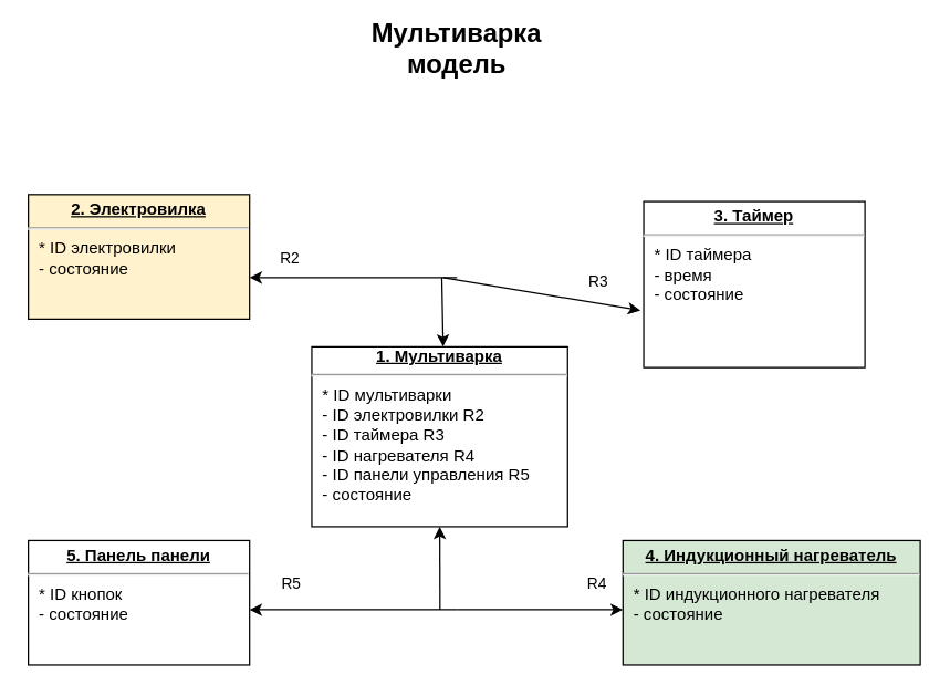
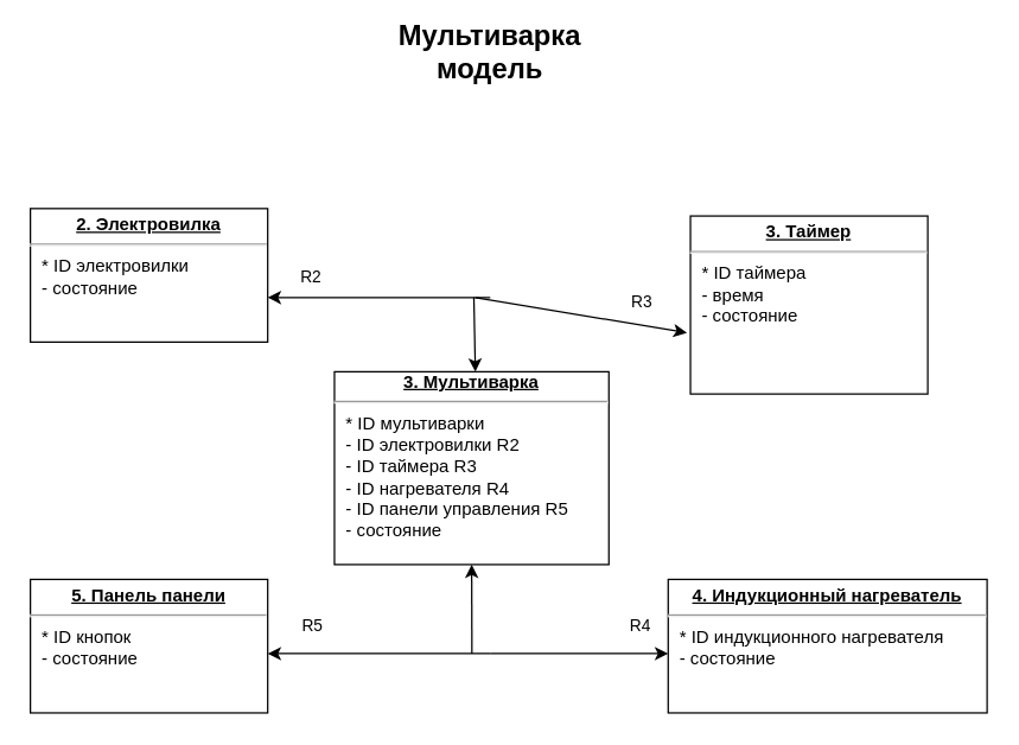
  <mxCell id="0" />
  <mxCell id="1" parent="0" />
- <mxCell id="2" value="&lt;div style=&quot;text-align: center;&quot;&gt;&lt;u style=&quot;background-color: initial;&quot;&gt;&lt;b&gt;1. Мультиварка&lt;/b&gt;&lt;/u&gt;&lt;/div&gt;&lt;hr&gt;&lt;p style=&quot;margin: 0px ; margin-left: 8px&quot;&gt;* ID мультиварки&lt;br&gt;- ID электровилки R2&lt;br&gt;- ID таймера R3&lt;br&gt;- ID нагревателя R4&lt;br&gt;- ID панели управления R5&lt;br&gt;- состояние&lt;br&gt;&lt;/p&gt;&lt;p style=&quot;margin: 0px ; margin-left: 8px&quot;&gt;&lt;br&gt;&lt;/p&gt;" style="verticalAlign=top;align=left;overflow=fill;fontSize=12;fontFamily=Helvetica;html=1;" parent="1" vertex="1"><mxGeometry x="225" y="250" width="185" height="130" as="geometry" /></mxCell>
+ <mxCell id="2" value="&lt;div style=&quot;text-align: center;&quot;&gt;&lt;u style=&quot;background-color: initial;&quot;&gt;&lt;b&gt;3. Мультиварка&lt;/b&gt;&lt;/u&gt;&lt;/div&gt;&lt;hr&gt;&lt;p style=&quot;margin: 0px ; margin-left: 8px&quot;&gt;* ID мультиварки&lt;br&gt;- ID электровилки R2&lt;br&gt;- ID таймера R3&lt;br&gt;- ID нагревателя R4&lt;br&gt;- ID панели управления R5&lt;br&gt;- состояние&lt;br&gt;&lt;/p&gt;&lt;p style=&quot;margin: 0px ; margin-left: 8px&quot;&gt;&lt;br&gt;&lt;/p&gt;" style="verticalAlign=top;align=left;overflow=fill;fontSize=12;fontFamily=Helvetica;html=1;" parent="1" vertex="1"><mxGeometry x="225" y="250" width="185" height="130" as="geometry" /></mxCell>
  <mxCell id="3" value="&lt;p style=&quot;text-align: center; margin: 4px 0px 0px; text-decoration: underline;&quot;&gt;&lt;b&gt;3. Таймер&lt;/b&gt;&lt;br&gt;&lt;/p&gt;&lt;hr&gt;&lt;p style=&quot;margin: 0px ; margin-left: 8px&quot;&gt;* ID таймера&lt;br&gt;- время&lt;br&gt;- состояние&lt;br&gt;&lt;/p&gt;" style="verticalAlign=top;align=left;overflow=fill;fontSize=12;fontFamily=Helvetica;html=1;" parent="1" vertex="1"><mxGeometry x="465" y="145" width="160" height="120" as="geometry" /></mxCell>
- <mxCell id="4" value="&lt;p style=&quot;margin: 0px ; margin-top: 4px ; text-align: center ; text-decoration: underline&quot;&gt;&lt;b&gt;2. Электровилка&lt;/b&gt;&lt;br&gt;&lt;/p&gt;&lt;hr&gt;&lt;p style=&quot;margin: 0px ; margin-left: 8px&quot;&gt;* ID электровилки&lt;br&gt;- состояние &lt;br&gt;&lt;br&gt;&lt;/p&gt;" style="verticalAlign=top;align=left;overflow=fill;fontSize=12;fontFamily=Helvetica;html=1;fillColor=#fff2cc;" parent="1" vertex="1"><mxGeometry x="20" y="140" width="160" height="90" as="geometry" /></mxCell>
+ <mxCell id="4" value="&lt;p style=&quot;margin: 0px ; margin-top: 4px ; text-align: center ; text-decoration: underline&quot;&gt;&lt;b&gt;2. Электровилка&lt;/b&gt;&lt;br&gt;&lt;/p&gt;&lt;hr&gt;&lt;p style=&quot;margin: 0px ; margin-left: 8px&quot;&gt;* ID электровилки&lt;br&gt;- состояние &lt;br&gt;&lt;br&gt;&lt;/p&gt;" style="verticalAlign=top;align=left;overflow=fill;fontSize=12;fontFamily=Helvetica;html=1;" parent="1" vertex="1"><mxGeometry x="20" y="140" width="160" height="90" as="geometry" /></mxCell>
  <mxCell id="5" value="&lt;p style=&quot;margin: 0px ; margin-top: 4px ; text-align: center ; text-decoration: underline&quot;&gt;&lt;b&gt;5. Панель панели&lt;/b&gt;&lt;br&gt;&lt;/p&gt;&lt;hr&gt;&lt;p style=&quot;margin: 0px ; margin-left: 8px&quot;&gt;* ID кнопок&lt;br&gt;- состояние&lt;br&gt;&lt;/p&gt;" style="verticalAlign=top;align=left;overflow=fill;fontSize=12;fontFamily=Helvetica;html=1;" parent="1" vertex="1"><mxGeometry x="20" y="390" width="160" height="90" as="geometry" /></mxCell>
- <mxCell id="6" value="&lt;p style=&quot;margin: 0px ; margin-top: 4px ; text-align: center ; text-decoration: underline&quot;&gt;&lt;b&gt;4. Индукционный нагреватель&lt;/b&gt;&lt;br&gt;&lt;/p&gt;&lt;hr&gt;&lt;p style=&quot;margin: 0px ; margin-left: 8px&quot;&gt;* ID индукционного нагревателя&lt;br&gt;- состояние&lt;br&gt;&lt;/p&gt;" style="verticalAlign=top;align=left;overflow=fill;fontSize=12;fontFamily=Helvetica;html=1;fillColor=#d5e8d4;" parent="1" vertex="1"><mxGeometry x="450" y="390" width="215" height="90" as="geometry" /></mxCell>
+ <mxCell id="6" value="&lt;p style=&quot;margin: 0px ; margin-top: 4px ; text-align: center ; text-decoration: underline&quot;&gt;&lt;b&gt;4. Индукционный нагреватель&lt;/b&gt;&lt;br&gt;&lt;/p&gt;&lt;hr&gt;&lt;p style=&quot;margin: 0px ; margin-left: 8px&quot;&gt;* ID индукционного нагревателя&lt;br&gt;- состояние&lt;br&gt;&lt;/p&gt;" style="verticalAlign=top;align=left;overflow=fill;fontSize=12;fontFamily=Helvetica;html=1;" parent="1" vertex="1"><mxGeometry x="450" y="390" width="215" height="90" as="geometry" /></mxCell>
  <mxCell id="7" value="" style="endArrow=classic;html=1;entryX=-0.015;entryY=0.656;entryDx=0;entryDy=0;entryPerimeter=0;" parent="1" target="3" edge="1"><mxGeometry width="50" height="50" relative="1" as="geometry"><mxPoint x="320" y="200" as="sourcePoint" /><mxPoint x="476" y="197" as="targetPoint" /></mxGeometry></mxCell>
  <mxCell id="8" value="R3" style="edgeLabel;html=1;align=center;verticalAlign=middle;resizable=0;points=[];" parent="7" vertex="1" connectable="0"><mxGeometry x="0.393" y="2" relative="1" as="geometry"><mxPoint x="12.01" y="-12.33" as="offset" /></mxGeometry></mxCell>
  <mxCell id="9" value="" style="endArrow=classic;html=1;" parent="1" edge="1"><mxGeometry width="50" height="50" relative="1" as="geometry"><mxPoint x="330" y="200" as="sourcePoint" /><mxPoint x="180" y="200" as="targetPoint" /></mxGeometry></mxCell>
  <mxCell id="10" value="R2" style="edgeLabel;html=1;align=center;verticalAlign=middle;resizable=0;points=[];" parent="9" vertex="1" connectable="0"><mxGeometry x="0.627" y="-2" relative="1" as="geometry"><mxPoint y="-13" as="offset" /></mxGeometry></mxCell>
  <mxCell id="11" value="" style="endArrow=classic;html=1;" parent="1" edge="1"><mxGeometry width="50" height="50" relative="1" as="geometry"><mxPoint x="319" y="200" as="sourcePoint" /><mxPoint x="320" y="250" as="targetPoint" /></mxGeometry></mxCell>
  <mxCell id="12" value="" style="endArrow=classic;html=1;entryX=-0.031;entryY=0.656;entryDx=0;entryDy=0;entryPerimeter=0;" parent="1" edge="1"><mxGeometry width="50" height="50" relative="1" as="geometry"><mxPoint x="330" y="440" as="sourcePoint" /><mxPoint x="450" y="440" as="targetPoint" /></mxGeometry></mxCell>
  <mxCell id="13" value="R4" style="edgeLabel;html=1;align=center;verticalAlign=middle;resizable=0;points=[];" parent="12" vertex="1" connectable="0"><mxGeometry x="0.35" y="2" relative="1" as="geometry"><mxPoint x="19" y="-18" as="offset" /></mxGeometry></mxCell>
  <mxCell id="14" value="" style="endArrow=classic;html=1;" parent="1" edge="1"><mxGeometry width="50" height="50" relative="1" as="geometry"><mxPoint x="330" y="440" as="sourcePoint" /><mxPoint x="180" y="440" as="targetPoint" /></mxGeometry></mxCell>
  <mxCell id="15" value="R5" style="edgeLabel;html=1;align=center;verticalAlign=middle;resizable=0;points=[];" parent="14" vertex="1" connectable="0"><mxGeometry x="0.613" y="-3" relative="1" as="geometry"><mxPoint y="-17" as="offset" /></mxGeometry></mxCell>
  <mxCell id="16" value="" style="endArrow=classic;html=1;entryX=0.5;entryY=1;entryDx=0;entryDy=0;" parent="1" target="2" edge="1"><mxGeometry width="50" height="50" relative="1" as="geometry"><mxPoint x="317.69" y="440" as="sourcePoint" /><mxPoint x="305.69" y="410" as="targetPoint" /></mxGeometry></mxCell>
  <mxCell id="17" value="&lt;b style=&quot;font-size: 19px;&quot;&gt;&lt;font style=&quot;font-size: 19px;&quot;&gt;Мультиварка модель&lt;/font&gt;&lt;/b&gt;" style="text;html=1;strokeColor=none;fillColor=none;align=center;verticalAlign=middle;whiteSpace=wrap;rounded=0;fontSize=19;" vertex="1" parent="1"><mxGeometry x="300" y="20" width="60" height="30" as="geometry" /></mxCell>
